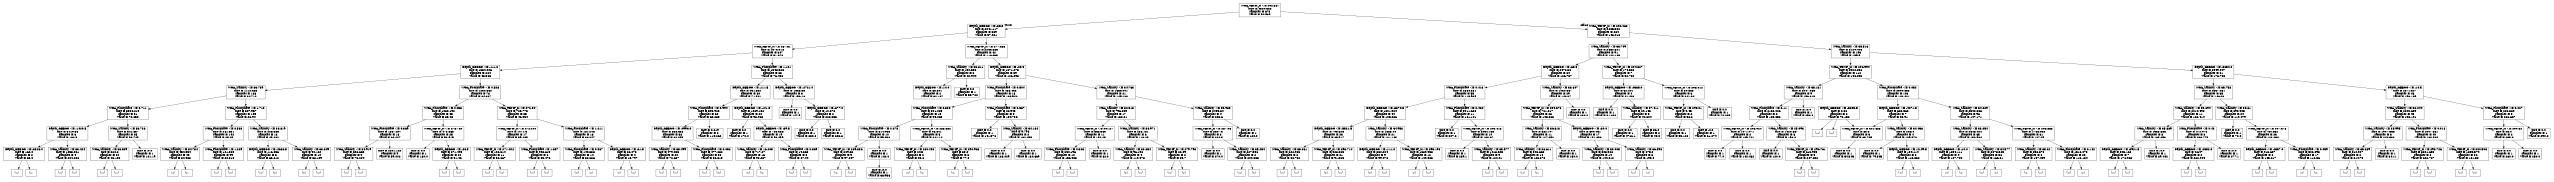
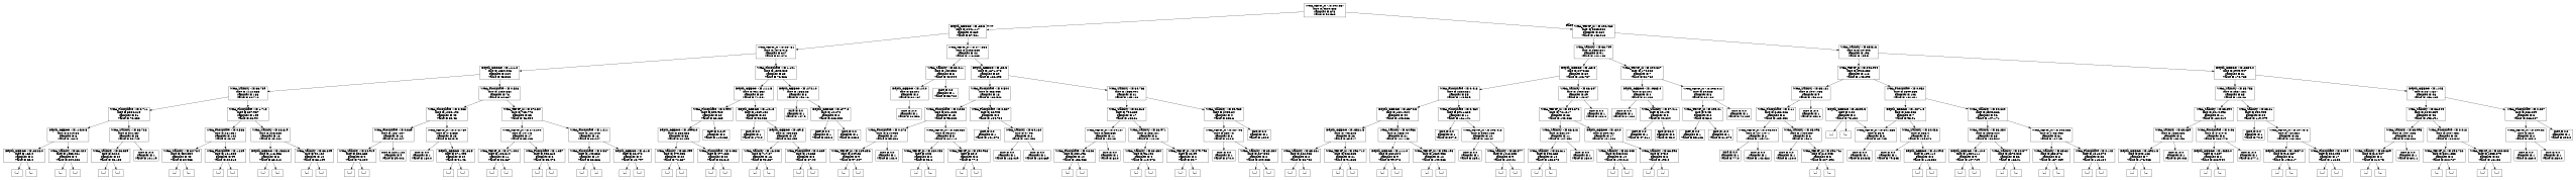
  digraph {
    node [shape=box]
    n1 [label="WOA_TEMP_K <= 292.667\nmse = 4529.685\nsamples = 673\nvalue = 94.935"]
    n2 [label="Depth_GEBCO <= -35.5\nmse = 2041.117\nsamples = 389\nvalue = 57.921"]
    n3 [label="WOA_TEMP_K <= 296.468\nmse = 3285.532\nsamples = 284\nvalue = 148.418"]
    n4 [label="WOA_TEMP_K <= 287.61\nmse = 1573.918\nsamples = 347\nvalue = 51.078"]
    n5 [label="WOA_TEMP_K <= 277.555\nmse = 2233.886\nsamples = 42\nvalue = 116.035"]
    n6 [label="WOA_Salinity <= 36.709\nmse = 2652.621\nsamples = 91\nvalue = 122.185"]
    n7 [label="WOA_Salinity <= 35.516\nmse = 3129.496\nsamples = 193\nvalue = 159.9"]
    n8 [label="Depth_GEBCO <= -111.0\nmse = 1334.006\nsamples = 264\nvalue = 43.563"]
    n9 [label="WOA_Phosphate <= 1.101\nmse = 1548.523\nsamples = 83\nvalue = 76.486"]
    n10 [label="WOA_Salinity <= 33.811\nmse = 150.558\nsamples = 3\nvalue = 42.944"]
    n11 [label="Depth_GEBCO <= -23.5\nmse = 1671.273\nsamples = 39\nvalue = 126.293"]
    n12 [label="WOA_Salinity <= 33.739\nmse = 1112.583\nsamples = 186\nvalue = 34.712"]
    n13 [label="WOA_Phosphate <= 0.528\nmse = 1230.562\nsamples = 78\nvalue = 64.637"]
    n14 [label="Depth_GEBCO <= -111.5\nmse = 931.832\nsamples = 80\nvalue = 71.541"]
    n15 [label="Depth_GEBCO <= -2721.0\nmse = 1558.85\nsamples = 3\nvalue = 196.16"]
    n16 [label="WOA_Phosphate <= 0.711\nmse = 3306.219\nsamples = 31\nvalue = 72.658"]
    n17 [label="WOA_Phosphate <= 1.713\nmse = 307.957\nsamples = 155\nvalue = 26.94"]
    n18 [label="WOA_Phosphate <= 0.438\nmse = 1080.192\nsamples = 43\nvalue = 83.48"]
    n19 [label="WOA_TEMP_K <= 272.54\nmse = 725.773\nsamples = 35\nvalue = 46.954"]
    n20 [label="Depth_GEBCO <= -1420.5\nmse = 5419.85\nsamples = 6\nvalue = 162.5"]
    n21 [label="WOA_Salinity <= 33.723\nmse = 341.857\nsamples = 25\nvalue = 50.745"]
    n22 [label="WOA_Phosphate <= 0.533\nmse = 281.631\nsamples = 142\nvalue = 25.25"]
    n23 [label="WOA_Salinity <= 33.819\nmse = 226.386\nsamples = 13\nvalue = 45.282"]
    n24 [label="Depth_GEBCO <= -3328.0\nmse = 162.0\nsamples = 2\nvalue = 65.0"]
    n25 [label="WOA_Salinity <= 33.424\nmse = 1853.061\nsamples = 4\nvalue = 204.286"]
    n26 [label="WOA_Salinity <= 33.539\nmse = 222.2\nsamples = 24\nvalue = 48.158"]
    n27 [label="mse = -0.0\nsamples = 1\nvalue = 101.19"]
    n28 [label="(...)"]
    n29 [label="(...)"]
    n30 [label="(...)"]
    n31 [label="(...)"]
    n32 [label="(...)"]
    n33 [label="(...)"]
    n34 [label="WOA_Salinity <= 34.784\nmse = 454.354\nsamples = 43\nvalue = 34.933"]
    n35 [label="WOA_Phosphate <= 1.289\nmse = 121.365\nsamples = 99\nvalue = 20.313"]
    n36 [label="Depth_GEBCO <= -4688.5\nmse = 116.856\nsamples = 3\nvalue = 63.212"]
    n37 [label="WOA_Salinity <= 33.849\nmse = 90.164\nsamples = 10\nvalue = 38.109"]
    n38 [label="(...)"]
    n39 [label="(...)"]
    n40 [label="(...)"]
    n41 [label="(...)"]
    n42 [label="(...)"]
    n43 [label="(...)"]
    n44 [label="(...)"]
    n45 [label="(...)"]
    n46 [label="WOA_Phosphate <= 0.369\nmse = 1567.807\nsamples = 18\nvalue = 68.447"]
    n47 [label="WOA_TEMP_K <= 278.769\nmse = 475.665\nsamples = 25\nvalue = 93.919"]
    n48 [label="WOA_TEMP_K <= 272.294\nmse = 1071.3\nsamples = 17\nvalue = 59.445"]
    n49 [label="WOA_Phosphate <= 1.211\nmse = 181.248\nsamples = 18\nvalue = 36.247"]
    n50 [label="WOA_Salinity <= 34.919\nmse = 698.665\nsamples = 9\nvalue = 78.204"]
    n51 [label="mse = 2201.122\nsamples = 9\nvalue = 59.442"]
    n52 [label="mse = 0.0\nsamples = 1\nvalue = 180.0"]
    n53 [label="Depth_GEBCO <= -86.5\nmse = 271.495\nsamples = 24\nvalue = 91.46"]
    n54 [label="(...)"]
    n55 [label="(...)"]
    n56 [label="(...)"]
    n57 [label="(...)"]
    n58 [label="WOA_TEMP_K <= 271.402\nmse = 106.314\nsamples = 11\nvalue = 36.667"]
    n59 [label="WOA_Phosphate <= 1.357\nmse = 903.615\nsamples = 6\nvalue = 85.476"]
    n60 [label="WOA_Phosphate <= 0.567\nmse = 140.338\nsamples = 14\nvalue = 38.886"]
    n61 [label="Depth_GEBCO <= -61.5\nmse = 26.078\nsamples = 4\nvalue = 15.797"]
    n62 [label="(...)"]
    n63 [label="(...)"]
    n64 [label="(...)"]
    n65 [label="(...)"]
    n66 [label="(...)"]
    n67 [label="(...)"]
    n68 [label="(...)"]
    n69 [label="(...)"]
    n70 [label="WOA_Phosphate <= 0.994\nmse = 595.925\nsamples = 60\nvalue = 63.285"]
    n71 [label="Depth_GEBCO <= -101.5\nmse = 1069.152\nsamples = 20\nvalue = 98.963"]
    n72 [label="mse = 0.0\nsamples = 1\nvalue = 147.9"]
    n73 [label="Depth_GEBCO <= -877.0\nmse = 10.276\nsamples = 2\nvalue = 228.333"]
    n74 [label="Depth_GEBCO <= -4993.0\nmse = 538.638\nsamples = 58\nvalue = 62.055"]
    n75 [label="mse = 0.219\nsamples = 2\nvalue = 119.262"]
    n76 [label="mse = 0.0\nsamples = 1\nvalue = 170.0"]
    n77 [label="Depth_GEBCO <= -39.5\nmse = 733.366\nsamples = 19\nvalue = 93.499"]
    n78 [label="WOA_Salinity <= 35.499\nmse = 479.033\nsamples = 20\nvalue = 72.637"]
    n79 [label="WOA_Phosphate <= 0.052\nmse = 477.282\nsamples = 38\nvalue = 56.315"]
    n80 [label="(...)"]
    n81 [label="(...)"]
    n82 [label="(...)"]
    n83 [label="(...)"]
    n84 [label="WOA_Salinity <= 16.205\nmse = 717.27\nsamples = 16\nvalue = 98.237"]
    n85 [label="WOA_Phosphate <= 0.369\nmse = 19.363\nsamples = 3\nvalue = 67.44"]
    n86 [label="(...)"]
    n87 [label="(...)"]
    n88 [label="(...)"]
    n89 [label="(...)"]
    n90 [label="mse = 0.0\nsamples = 1\nvalue = 230.6"]
    n91 [label="mse = 0.0\nsamples = 1\nvalue = 223.8"]
    n92 [label="Depth_GEBCO <= -14.0\nmse = 68.801\nsamples = 2\nvalue = 32.167"]
    n93 [label="mse = 0.0\nsamples = 1\nvalue = 53.722"]
    n94 [label="WOA_Phosphate <= 0.504\nmse = 458.433\nsamples = 18\nvalue = 100.942"]
    n95 [label="WOA_Salinity <= 34.763\nmse = 1663.901\nsamples = 21\nvalue = 149.108"]
    n96 [label="mse = -0.0\nsamples = 1\nvalue = 36.956"]
    n97 [label="WOA_Phosphate <= 0.333\nmse = 301.025\nsamples = 15\nvalue = 95.065"]
    n98 [label="WOA_Phosphate <= 0.587\nmse = 22.943\nsamples = 3\nvalue = 134.736"]
    n99 [label="WOA_Salinity <= 32.513\nmse = 796.869\nsamples = 17\nvalue = 138.21"]
    n100 [label="WOA_Salinity <= 35.983\nmse = 2435.84\nsamples = 4\nvalue = 203.6"]
    n101 [label="WOA_Phosphate <= 0.278\nmse = 314.935\nsamples = 10\nvalue = 99.856"]
    n102 [label="WOA_TEMP_K <= 285.552\nmse = 96.841\nsamples = 5\nvalue = 84.114"]
    n103 [label="mse = 0.0\nsamples = 1\nvalue = 141.576"]
    n104 [label="WOA_Salinity <= 34.164\nmse = 9.796\nsamples = 2\nvalue = 132.455"]
    n105 [label="WOA_TEMP_K <= 289.856\nmse = 209.63\nsamples = 9\nvalue = 97.047"]
    n106 [label="mse = 0.0\nsamples = 1\nvalue = 142.0"]
    n107 [label="WOA_TEMP_K <= 280.456\nmse = 24.5\nsamples = 2\nvalue = 93.6"]
    n108 [label="WOA_TEMP_K <= 290.968\nmse = 33.0\nsamples = 3\nvalue = 77.0"]
    n109 [label="(...)"]
    n110 [label="(...)"]
    n111 [label="(...)"]
    n112 [label="(...)"]
    n113 [label="(...)"]
    n114 [label="(...)"]
    n115 [label="mse = 0.0\nsamples = 1\nvalue = 128.029"]
    n116 [label="mse = 0.0\nsamples = 1\nvalue = 134.669"]
    n117 [label="WOA_TEMP_K <= 291.27\nmse = 563.563\nsamples = 11\nvalue = 152.25"]
    n118 [label="WOA_Salinity <= 33.971\nmse = 238.181\nsamples = 6\nvalue = 113.25"]
    n119 [label="WOA_TEMP_K <= 287.96\nmse = 860.75\nsamples = 3\nvalue = 224.5"]
    n120 [label="mse = 0.0\nsamples = 1\nvalue = 120.0"]
    n121 [label="WOA_Phosphate <= 0.323\nmse = 250.196\nsamples = 10\nvalue = 156.933"]
    n122 [label="mse = 0.0\nsamples = 1\nvalue = 82.0"]
    n123 [label="WOA_Salinity <= 33.654\nmse = 96.196\nsamples = 4\nvalue = 119.978"]
    n124 [label="WOA_TEMP_K <= 279.793\nmse = 22.09\nsamples = 2\nvalue = 89.7"]
    n125 [label="(...)"]
    n126 [label="(...)"]
    n127 [label="(...)"]
    n128 [label="(...)"]
    n129 [label="(...)"]
    n130 [label="(...)"]
    n131 [label="mse = 0.0\nsamples = 1\nvalue = 270.0"]
    n132 [label="WOA_Salinity <= 35.254\nmse = 227.556\nsamples = 2\nvalue = 209.333"]
    n133 [label="(...)"]
    n134 [label="(...)"]
    n135 [label="Depth_GEBCO <= -65.5\nmse = 2478.38\nsamples = 84\nvalue = 126.737"]
    n136 [label="WOA_TEMP_K <= 294.327\nmse = 174.502\nsamples = 7\nvalue = 52.764"]
    n137 [label="WOA_TEMP_K <= 296.994\nmse = 2922.258\nsamples = 112\nvalue = 148.293"]
    n138 [label="Depth_GEBCO <= -3654.0\nmse = 2949.947\nsamples = 81\nvalue = 176.783"]
    n139 [label="WOA_Phosphate <= 0.413\nmse = 2864.381\nsamples = 55\nvalue = 115.939"]
    n140 [label="WOA_Salinity <= 36.647\nmse = 1030.367\nsamples = 29\nvalue = 148.07"]
    n141 [label="Depth_GEBCO <= -4365.0\nmse = 52.201\nsamples = 4\nvalue = 41.423"]
    n142 [label="WOA_TEMP_K <= 296.012\nmse = 39.588\nsamples = 3\nvalue = 64.104"]
    n143 [label="Depth_GEBCO <= -3370.5\nmse = 1601.924\nsamples = 44\nvalue = 105.666"]
    n144 [label="WOA_Phosphate <= 0.464\nmse = 5911.623\nsamples = 11\nvalue = 161.141"]
    n145 [label="WOA_TEMP_K <= 294.376\nmse = 721.317\nsamples = 28\nvalue = 143.868"]
    n146 [label="mse = 0.0\nsamples = 1\nvalue = 230.0"]
    n147 [label="Depth_GEBCO <= -5521.5\nmse = 795.825\nsamples = 23\nvalue = 85.917"]
    n148 [label="WOA_Salinity <= 34.958\nmse = 1688.44\nsamples = 21\nvalue = 121.145"]
    n149 [label="mse = 0.0\nsamples = 1\nvalue = 307.2"]
    n150 [label="WOA_TEMP_K <= 293.415\nmse = 3034.133\nsamples = 10\nvalue = 138.67"]
    n151 [label="WOA_Salinity <= 35.361\nmse = 622.983\nsamples = 2\nvalue = 38.702"]
    n152 [label="WOA_TEMP_K <= 293.714\nmse = 528.865\nsamples = 21\nvalue = 91.365"]
    n153 [label="Depth_GEBCO <= -111.0\nmse = 830.204\nsamples = 9\nvalue = 99.478"]
    n154 [label="WOA_TEMP_K <= 295.198\nmse = 1389.958\nsamples = 12\nvalue = 149.583"]
    n155 [label="(...)"]
    n156 [label="(...)"]
    n157 [label="(...)"]
    n158 [label="(...)"]
    n159 [label="(...)"]
    n160 [label="(...)"]
    n161 [label="(...)"]
    n162 [label="(...)"]
    n163 [label="mse = 0.0\nsamples = 1\nvalue = 239.1"]
    n164 [label="WOA_Salinity <= 35.577\nmse = 1418.525\nsamples = 9\nvalue = 120.41"]
    n165 [label="(...)"]
    n166 [label="(...)"]
    n167 [label="WOA_Salinity <= 36.618\nmse = 382.197\nsamples = 11\nvalue = 127.892"]
    n168 [label="Depth_GEBCO <= -30.0\nmse = 699.451\nsamples = 17\nvalue = 151.856"]
    n169 [label="WOA_Salinity <= 36.611\nmse = 346.663\nsamples = 10\nvalue = 123.872"]
    n170 [label="mse = 0.0\nsamples = 1\nvalue = 150.0"]
    n171 [label="WOA_Salinity <= 33.005\nmse = 303.926\nsamples = 14\nvalue = 144.012"]
    n172 [label="WOA_Salinity <= 36.598\nmse = 675.0\nsamples = 3\nvalue = 195.0"]
    n173 [label="(...)"]
    n174 [label="(...)"]
    n175 [label="(...)"]
    n176 [label="(...)"]
    n177 [label="(...)"]
    n178 [label="(...)"]
    n179 [label="mse = 0.0\nsamples = 1\nvalue = 31.882"]
    n180 [label="WOA_Salinity <= 37.411\nmse = 29.143\nsamples = 3\nvalue = 44.604"]
    n181 [label="WOA_TEMP_K <= 295.01\nmse = 9.45\nsamples = 2\nvalue = 58.2"]
    n182 [label="mse = 0.0\nsamples = 1\nvalue = 70.009"]
    n183 [label="mse = 0.0\nsamples = 1\nvalue = 47.811"]
    n184 [label="mse = 36.0\nsamples = 2\nvalue = 43.0"]
    n185 [label="mse = 0.0\nsamples = 1\nvalue = 55.126"]
    n186 [label="mse = -0.0\nsamples = 1\nvalue = 61.274"]
    n187 [label="WOA_Salinity <= 35.131\nmse = 2947.083\nsamples = 9\nvalue = 196.815"]
    n188 [label="WOA_Phosphate <= 0.052\nmse = 2599.853\nsamples = 103\nvalue = 142.421"]
    n189 [label="WOA_Salinity <= 35.758\nmse = 2337.251\nsamples = 35\nvalue = 146.26"]
    n190 [label="Depth_GEBCO <= -14.5\nmse = 2371.527\nsamples = 46\nvalue = 196.169"]
    n191 [label="WOA_Phosphate <= 0.11\nmse = 2152.026\nsamples = 8\nvalue = 185.852"]
    n192 [label="mse = -0.0\nsamples = 1\nvalue = 290.0"]
    n193 [label="Depth_GEBCO <= -4271.5\nmse = 623.563\nsamples = 7\nvalue = 93.91"]
    n194 [label="WOA_Salinity <= 34.629\nmse = 2540.386\nsamples = 96\nvalue = 147.171"]
    n195 [label="WOA_TEMP_K <= 296.924\nmse = 1071.971\nsamples = 2\nvalue = 109.741"]
    n196 [label="WOA_Salinity <= 25.093\nmse = 1420.667\nsamples = 6\nvalue = 196.0"]
    n197 [label="mse = 0.0\nsamples = 1\nvalue = 77.0"]
    n198 [label="mse = 0.0\nsamples = 1\nvalue = 142.482"]
    n199 [label="mse = 0.0\nsamples = 1\nvalue = 120.0"]
    n200 [label="WOA_TEMP_K <= 296.761\nmse = 613.905\nsamples = 5\nvalue = 207.692"]
    n201 [label="(...)"]
    n202 [label="(...)"]
    n203 [label="WOA_TEMP_K <= 301.685\nmse = 83.3\nsamples = 3\nvalue = 65.709"]
    n204 [label="WOA_Salinity <= 34.436\nmse = 236.4\nsamples = 4\nvalue = 109.578"]
    n205 [label="WOA_Salinity <= 33.254\nmse = 2646.424\nsamples = 65\nvalue = 156.904"]
    n206 [label="WOA_TEMP_K <= 298.868\nmse = 1735.038\nsamples = 31\nvalue = 127.29"]
    n207 [label="mse = 0.0\nsamples = 1\nvalue = 54.545"]
    n208 [label="mse = 0.0\nsamples = 1\nvalue = 79.545"]
    n209 [label="Depth_GEBCO <= -4149.5\nmse = 139.114\nsamples = 3\nvalue = 113.332"]
    n210 [label="Depth_GEBCO <= -5205.5\nmse = 0.36\nsamples = 2\nvalue = 73.152"]
    n211 [label="(...)"]
    n212 [label="(...)"]
    n213 [label="(...)"]
    n214 [label="(...)"]
    n215 [label="Depth_GEBCO <= -10.0\nmse = 1254.111\nsamples = 9\nvalue = 107.729"]
    n216 [label="WOA_Salinity <= 34.577\nmse = 2373.525\nsamples = 56\nvalue = 166.01"]
    n217 [label="WOA_Salinity <= 35.32\nmse = 858.376\nsamples = 8\nvalue = 157.489"]
    n218 [label="WOA_Phosphate <= 0.142\nmse = 1518.073\nsamples = 23\nvalue = 113.134"]
    n219 [label="(...)"]
    n220 [label="(...)"]
    n221 [label="(...)"]
    n222 [label="(...)"]
    n223 [label="(...)"]
    n224 [label="(...)"]
    n225 [label="(...)"]
    n226 [label="(...)"]
    n227 [label="WOA_Salinity <= 35.694\nmse = 2014.498\nsamples = 11\nvalue = 182.414"]
    n228 [label="WOA_Salinity <= 35.81\nmse = 890.905\nsamples = 24\nvalue = 119.479"]
    n229 [label="WOA_Salinity <= 36.044\nmse = 2240.659\nsamples = 43\nvalue = 193.191"]
    n230 [label="WOA_Phosphate <= 0.027\nmse = 288.889\nsamples = 3\nvalue = 266.667"]
    n231 [label="WOA_Salinity <= 35.689\nmse = 1355.886\nsamples = 8\nvalue = 165.293"]
    n232 [label="WOA_Phosphate <= 0.43\nmse = 472.973\nsamples = 3\nvalue = 233.775"]
    n233 [label="mse = 0.0\nsamples = 1\nvalue = 70.0"]
    n234 [label="WOA_TEMP_K <= 297.378\nmse = 750.652\nsamples = 23\nvalue = 123.438"]
    n235 [label="Depth_GEBCO <= -3921.5\nmse = 543.168\nsamples = 7\nvalue = 176.963"]
    n236 [label="mse = -0.0\nsamples = 1\nvalue = 89.442"]
    n237 [label="Depth_GEBCO <= -4852.0\nmse = 4.647\nsamples = 2\nvalue = 222.944"]
    n238 [label="mse = -0.0\nsamples = 1\nvalue = 277.1"]
    n239 [label="(...)"]
    n240 [label="(...)"]
    n241 [label="(...)"]
    n242 [label="(...)"]
    n243 [label="Depth_GEBCO <= -4357.0\nmse = 913.637\nsamples = 6\nvalue = 145.217"]
    n244 [label="WOA_Phosphate <= 0.059\nmse = 502.093\nsamples = 17\nvalue = 116.56"]
    n245 [label="(...)"]
    n246 [label="(...)"]
    n247 [label="(...)"]
    n248 [label="(...)"]
    n249 [label="WOA_Salinity <= 35.995\nmse = 1997.566\nsamples = 3\nvalue = 243.533"]
    n250 [label="WOA_Phosphate <= 0.018\nmse = 2007.561\nsamples = 40\nvalue = 188.544"]
    n251 [label="WOA_TEMP_K <= 299.52\nmse = 25.0\nsamples = 2\nvalue = 255.0"]
    n252 [label="mse = 0.0\nsamples = 1\nvalue = 290.0"]
    n253 [label="WOA_Salinity <= 35.889\nmse = 510.907\nsamples = 2\nvalue = 214.75"]
    n254 [label="mse = 0.0\nsamples = 1\nvalue = 301.1"]
    n255 [label="WOA_TEMP_K <= 298.726\nmse = 3801.653\nsamples = 8\nvalue = 222.727"]
    n256 [label="WOA_TEMP_K <= 300.503\nmse = 1355.579\nsamples = 32\nvalue = 181.58"]
    n257 [label="(...)"]
    n258 [label="(...)"]
    n259 [label="(...)"]
    n260 [label="(...)"]
    n261 [label="(...)"]
    n262 [label="(...)"]
    n263 [label="mse = 0.0\nsamples = 1\nvalue = 260.0"]
    n264 [label="mse = 0.0\nsamples = 1\nvalue = 250.0"]
    n1 -> n2 [headlabel=True labelangle=45 labeldistance=2.5]
    n1 -> n3 [headlabel=False labelangle=-45 labeldistance=2.5]
    n2 -> n4
    n2 -> n5
    n3 -> n6
    n3 -> n7
    n4 -> n8
    n4 -> n9
    n5 -> n10
    n5 -> n11
    n6 -> n135
    n6 -> n136
    n7 -> n137
    n7 -> n138
    n8 -> n12
    n8 -> n13
    n9 -> n14
    n9 -> n15
    n10 -> n92
    n10 -> n93
    n11 -> n94
    n11 -> n95
    n12 -> n16
    n12 -> n17
    n13 -> n18
    n13 -> n19
    n14 -> n70
    n14 -> n71
    n15 -> n72
    n15 -> n73
    n16 -> n20
    n16 -> n21
    n17 -> n22
    n17 -> n23
    n18 -> n46
    n18 -> n47
    n19 -> n48
    n19 -> n49
    n20 -> n24
    n20 -> n25
    n21 -> n26
    n21 -> n27
    n22 -> n34
    n22 -> n35
    n23 -> n36
    n23 -> n37
    n24 -> n28
    n24 -> n29
    n25 -> n30
    n25 -> n31
    n26 -> n32
    n26 -> n33
    n34 -> n38
    n34 -> n39
    n35 -> n40
    n35 -> n41
    n36 -> n42
    n36 -> n43
    n37 -> n44
    n37 -> n45
    n46 -> n50
    n46 -> n51
    n47 -> n52
    n47 -> n53
    n48 -> n58
    n48 -> n59
    n49 -> n60
    n49 -> n61
    n50 -> n54
    n50 -> n55
    n53 -> n56
    n53 -> n57
    n58 -> n62
    n58 -> n63
    n59 -> n64
    n59 -> n65
    n60 -> n66
    n60 -> n67
    n61 -> n68
    n61 -> n69
    n70 -> n74
    n70 -> n75
    n71 -> n76
    n71 -> n77
    n73 -> n90
    n73 -> n91
    n74 -> n78
    n74 -> n79
    n77 -> n84
    n77 -> n85
    n78 -> n80
    n78 -> n81
    n79 -> n82
    n79 -> n83
    n84 -> n86
    n84 -> n87
    n85 -> n88
    n85 -> n89
-   n106 -> n96
+   n92 -> n96
    n94 -> n97
    n94 -> n98
    n95 -> n99
    n95 -> n100
    n97 -> n101
    n97 -> n102
    n98 -> n103
    n98 -> n104
    n99 -> n117
    n99 -> n118
    n100 -> n119
    n100 -> n120
    n101 -> n105
    n101 -> n106
    n102 -> n107
    n102 -> n108
    n104 -> n115
    n104 -> n116
    n105 -> n109
    n105 -> n110
    n107 -> n111
    n107 -> n112
    n108 -> n113
    n108 -> n114
    n117 -> n121
    n117 -> n122
    n118 -> n123
    n118 -> n124
    n119 -> n131
    n119 -> n132
    n121 -> n125
    n121 -> n126
    n123 -> n127
    n123 -> n128
    n124 -> n129
    n124 -> n130
    n132 -> n133
    n132 -> n134
    n135 -> n139
    n135 -> n140
    n136 -> n141
    n136 -> n142
    n137 -> n187
    n137 -> n188
    n138 -> n189
    n138 -> n190
    n139 -> n143
    n139 -> n144
    n140 -> n145
    n140 -> n146
    n141 -> n179
    n141 -> n180
    n142 -> n181
    n142 -> n182
    n143 -> n147
    n143 -> n148
    n144 -> n149
    n144 -> n150
    n145 -> n167
    n145 -> n168
    n147 -> n151
    n147 -> n152
    n148 -> n153
    n148 -> n154
    n150 -> n163
    n150 -> n164
    n151 -> n155
    n151 -> n156
    n152 -> n157
    n152 -> n158
    n153 -> n159
    n153 -> n160
    n154 -> n161
    n154 -> n162
    n164 -> n165
    n164 -> n166
    n167 -> n169
    n167 -> n170
    n168 -> n171
    n168 -> n172
    n169 -> n173
    n169 -> n174
    n171 -> n175
    n171 -> n176
    n172 -> n177
    n172 -> n178
    n180 -> n183
    n180 -> n184
    n181 -> n185
    n181 -> n186
    n187 -> n191
    n187 -> n192
    n188 -> n193
    n188 -> n194
    n189 -> n227
    n189 -> n228
    n190 -> n229
    n190 -> n230
    n191 -> n195
    n191 -> n196
    n193 -> n203
    n193 -> n204
    n194 -> n205
    n194 -> n206
    n195 -> n197
    n195 -> n198
    n196 -> n199
    n196 -> n200
    n200 -> n201
    n200 -> n202
    n203 -> n207
    n204 -> n208
    n204 -> n209
    n205 -> n215
    n205 -> n216
    n206 -> n217
    n206 -> n218
    n209 -> n213
    n209 -> n214
    n210 -> n203
    n210 -> n211
    n210 -> n212
    n215 -> n219
    n215 -> n220
    n216 -> n221
    n216 -> n222
    n217 -> n223
    n217 -> n224
    n218 -> n225
    n218 -> n226
    n227 -> n231
    n227 -> n232
    n228 -> n233
    n228 -> n234
    n229 -> n249
    n229 -> n250
    n230 -> n251
    n230 -> n252
    n231 -> n235
    n231 -> n236
    n232 -> n237
    n232 -> n238
    n234 -> n243
    n234 -> n244
    n235 -> n239
    n235 -> n240
    n237 -> n241
    n237 -> n242
    n243 -> n245
    n243 -> n246
    n244 -> n247
    n244 -> n248
    n249 -> n253
    n249 -> n254
    n250 -> n255
    n250 -> n256
    n251 -> n263
    n251 -> n264
    n253 -> n257
    n253 -> n258
    n255 -> n259
    n255 -> n260
    n256 -> n261
    n256 -> n262
  }
